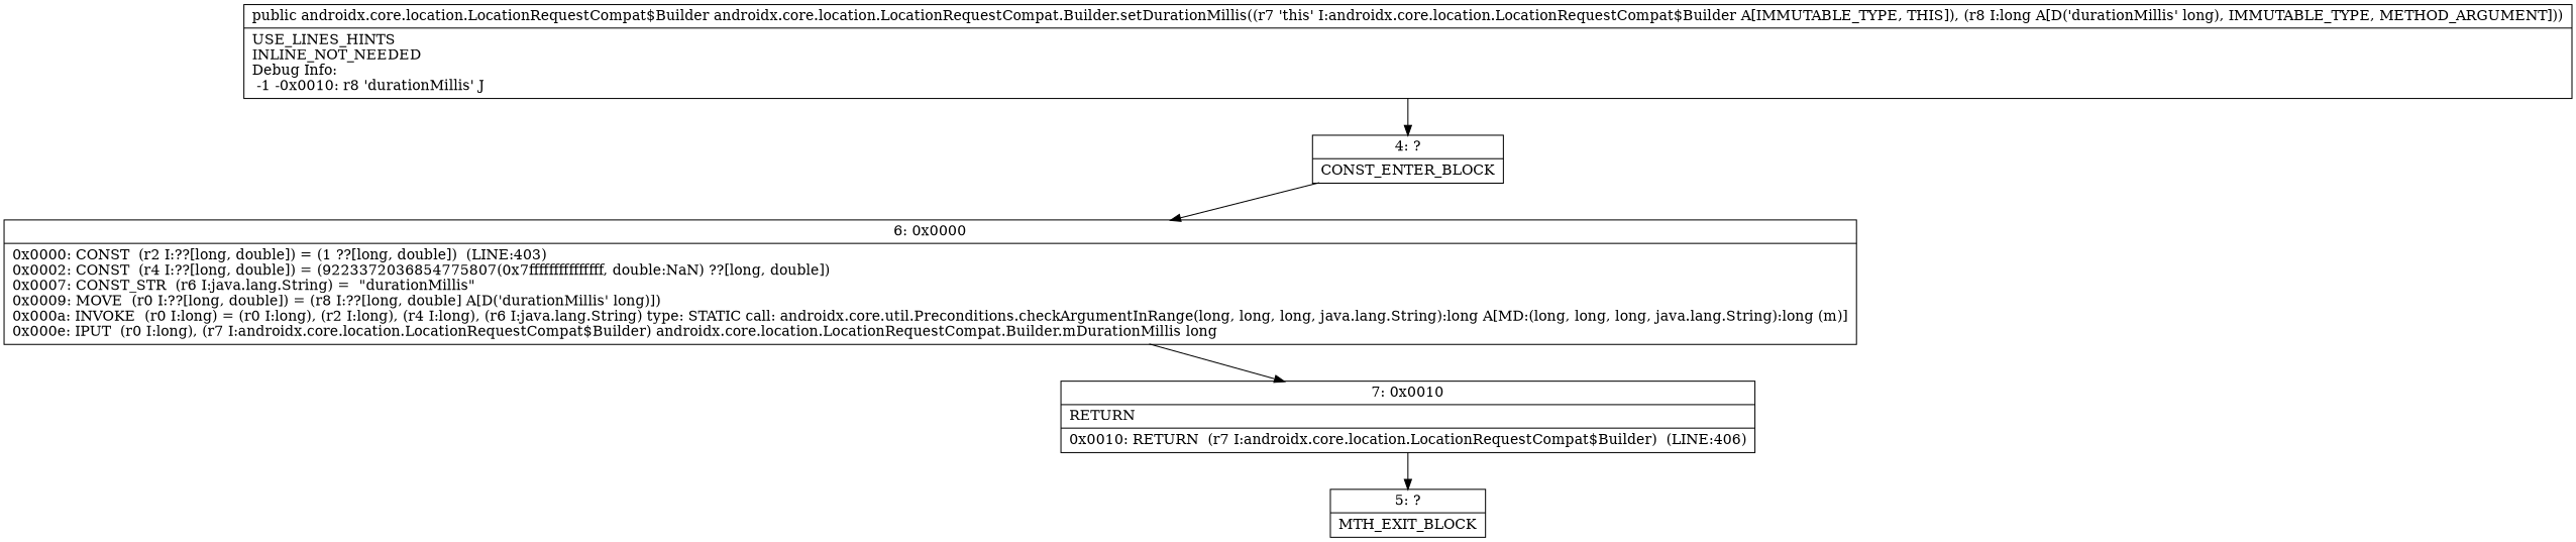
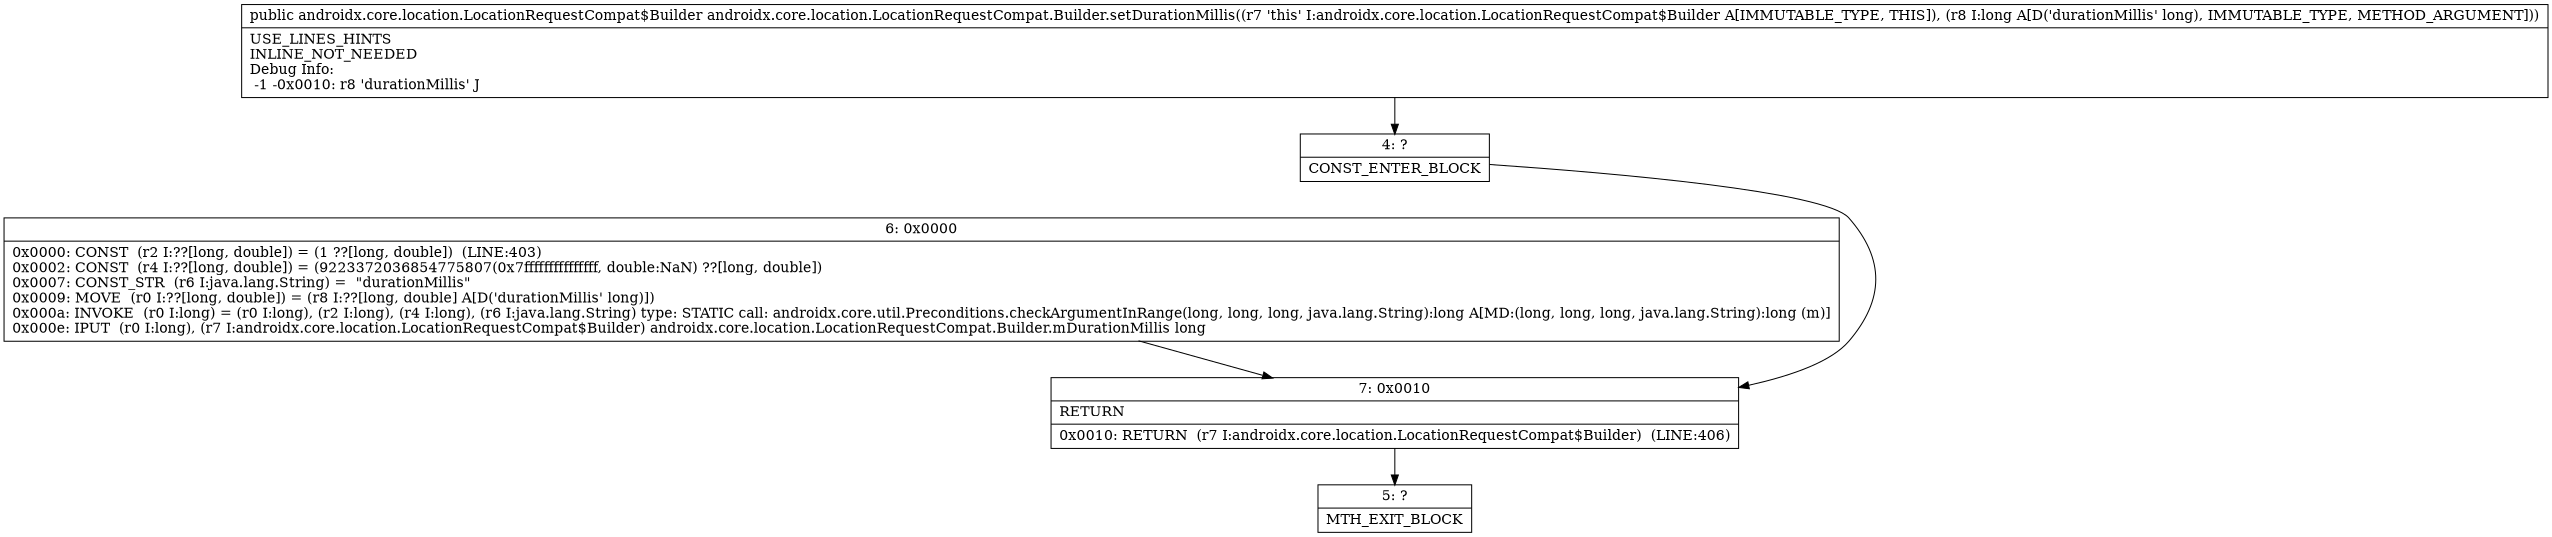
  digraph {
    node [shape=record]
    n1 [label="{4\:\ ?|CONST_ENTER_BLOCK\l}"]
    n2 [label="{6\:\ 0x0000|0x0000: CONST  (r2 I:??[long, double]) = (1 ??[long, double])  (LINE:403)\l0x0002: CONST  (r4 I:??[long, double]) = (9223372036854775807(0x7fffffffffffffff, double:NaN) ??[long, double]) \l0x0007: CONST_STR  (r6 I:java.lang.String) =  \"durationMillis\" \l0x0009: MOVE  (r0 I:??[long, double]) = (r8 I:??[long, double] A[D('durationMillis' long)]) \l0x000a: INVOKE  (r0 I:long) = (r0 I:long), (r2 I:long), (r4 I:long), (r6 I:java.lang.String) type: STATIC call: androidx.core.util.Preconditions.checkArgumentInRange(long, long, long, java.lang.String):long A[MD:(long, long, long, java.lang.String):long (m)]\l0x000e: IPUT  (r0 I:long), (r7 I:androidx.core.location.LocationRequestCompat$Builder) androidx.core.location.LocationRequestCompat.Builder.mDurationMillis long \l}"]
    n3 [label="{7\:\ 0x0010|RETURN\l|0x0010: RETURN  (r7 I:androidx.core.location.LocationRequestCompat$Builder)  (LINE:406)\l}"]
    n4 [label="{5\:\ ?|MTH_EXIT_BLOCK\l}"]
    n5 [label="{public androidx.core.location.LocationRequestCompat$Builder androidx.core.location.LocationRequestCompat.Builder.setDurationMillis((r7 'this' I:androidx.core.location.LocationRequestCompat$Builder A[IMMUTABLE_TYPE, THIS]), (r8 I:long A[D('durationMillis' long), IMMUTABLE_TYPE, METHOD_ARGUMENT]))  | USE_LINES_HINTS\lINLINE_NOT_NEEDED\lDebug Info:\l  \-1 \-0x0010: r8 'durationMillis' J\l}"]
-   n1 -> n2
+   n1 -> n3
    n2 -> n3
    n3 -> n4
    n5 -> n1
  }
